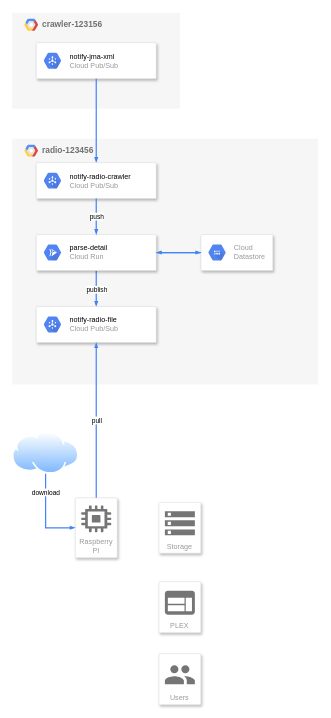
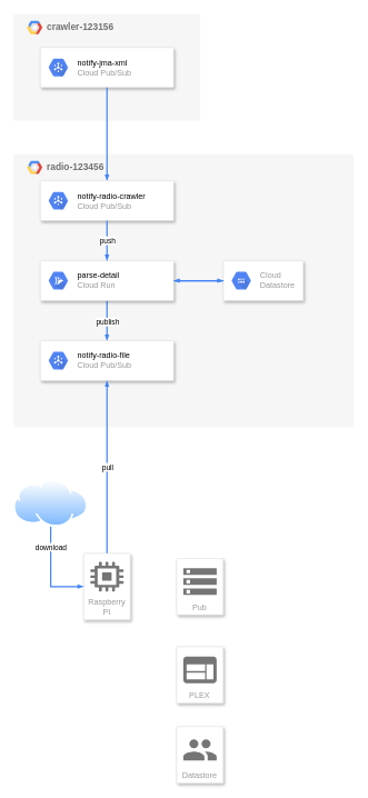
  <mxCell id="0" />
  <mxCell id="1" parent="0" />
  <mxCell id="2" value="&lt;b&gt;radio-123456&lt;/b&gt;" style="fillColor=#F6F6F6;strokeColor=none;shadow=0;gradientColor=none;fontSize=14;align=left;spacing=10;fontColor=#717171;9E9E9E;verticalAlign=top;spacingTop=-4;fontStyle=0;spacingLeft=40;html=1;" vertex="1" parent="1"><mxGeometry y="230" width="510" height="410" as="geometry" x="20" /></mxCell>
  <mxCell id="3" value="" style="shape=mxgraph.gcp2.google_cloud_platform;fillColor=#F6F6F6;strokeColor=none;shadow=0;gradientColor=none;" vertex="1" parent="2"><mxGeometry width="23" height="20" relative="1" as="geometry"><mxPoint x="20" y="10" as="offset" /></mxGeometry></mxCell>
  <mxCell id="4" value="&lt;b&gt;crawler-123156&lt;/b&gt;" style="fillColor=#F6F6F6;strokeColor=none;shadow=0;gradientColor=none;fontSize=14;align=left;spacing=10;fontColor=#717171;9E9E9E;verticalAlign=top;spacingTop=-4;fontStyle=0;spacingLeft=40;html=1;" parent="1" vertex="1"><mxGeometry y="20" width="280" height="160" as="geometry" x="20" /></mxCell>
  <mxCell id="5" value="" style="shape=mxgraph.gcp2.google_cloud_platform;fillColor=#F6F6F6;strokeColor=none;shadow=0;gradientColor=none;" parent="4" vertex="1"><mxGeometry width="23" height="20" relative="1" as="geometry"><mxPoint x="20" y="10" as="offset" /></mxGeometry></mxCell>
  <mxCell id="6" value="" style="strokeColor=#dddddd;shadow=1;strokeWidth=1;rounded=1;absoluteArcSize=1;arcSize=2;" parent="1" vertex="1"><mxGeometry x="334.47" y="390" width="120" height="60" as="geometry" /></mxCell>
  <mxCell id="7" value="Cloud&#10;Datastore" style="dashed=0;connectable=0;html=1;fillColor=#5184F3;strokeColor=none;shape=mxgraph.gcp2.hexIcon;prIcon=cloud_datastore;part=1;labelPosition=right;verticalLabelPosition=middle;align=left;verticalAlign=middle;spacingLeft=5;fontColor=#999999;fontSize=12;" parent="6" vertex="1"><mxGeometry y="0.5" width="44" height="39" relative="1" as="geometry"><mxPoint x="5" y="-19.5" as="offset" /></mxGeometry></mxCell>
  <mxCell id="8" value="" style="edgeStyle=orthogonalEdgeStyle;fontSize=12;html=1;endArrow=blockThin;endFill=1;rounded=0;strokeWidth=2;endSize=4;startSize=4;dashed=0;strokeColor=#4284F3;" parent="1" source="18" target="6" edge="1"><mxGeometry width="100" relative="1" as="geometry"><mxPoint x="170" y="500" as="sourcePoint" /><mxPoint x="350" y="730" as="targetPoint" /></mxGeometry></mxCell>
  <mxCell id="9" value="" style="edgeStyle=orthogonalEdgeStyle;fontSize=12;html=1;endArrow=blockThin;endFill=1;rounded=0;strokeWidth=2;endSize=4;startSize=4;dashed=0;strokeColor=#4284F3;" parent="1" source="18" target="22" edge="1"><mxGeometry width="100" relative="1" as="geometry"><mxPoint x="170" y="500" as="sourcePoint" /><mxPoint x="350" y="730" as="targetPoint" /></mxGeometry></mxCell>
  <mxCell id="10" value="publish" style="edgeLabel;html=1;align=center;verticalAlign=middle;resizable=0;points=[];" vertex="1" connectable="0" parent="9"><mxGeometry x="0.033" relative="1" as="geometry"><mxPoint as="offset" /></mxGeometry></mxCell>
- <mxCell id="11" value="Users" style="strokeColor=#dddddd;shadow=1;strokeWidth=1;rounded=1;absoluteArcSize=1;arcSize=2;labelPosition=center;verticalLabelPosition=middle;align=center;verticalAlign=bottom;spacingLeft=0;fontColor=#999999;fontSize=12;whiteSpace=wrap;spacingBottom=2;" parent="1" vertex="1"><mxGeometry x="264.47" y="1089" width="70" height="85" as="geometry" /></mxCell>
+ <mxCell id="11" value="Datastore" style="strokeColor=#dddddd;shadow=1;strokeWidth=1;rounded=1;absoluteArcSize=1;arcSize=2;labelPosition=center;verticalLabelPosition=middle;align=center;verticalAlign=bottom;spacingLeft=0;fontColor=#999999;fontSize=12;whiteSpace=wrap;spacingBottom=2;" parent="1" vertex="1"><mxGeometry x="264.47" y="1089" width="70" height="85" as="geometry" /></mxCell>
  <mxCell id="12" value="" style="dashed=0;connectable=0;html=1;fillColor=#757575;strokeColor=none;shape=mxgraph.gcp2.users;part=1;" parent="11" vertex="1"><mxGeometry x="0.5" width="50" height="31.5" relative="1" as="geometry"><mxPoint x="-25" y="19.25" as="offset" /></mxGeometry></mxCell>
  <mxCell id="13" value="" style="strokeColor=#dddddd;shadow=1;strokeWidth=1;rounded=1;absoluteArcSize=1;arcSize=2;" parent="1" vertex="1"><mxGeometry x="60" y="70" width="200" height="60" as="geometry" /></mxCell>
  <mxCell id="14" value="&lt;font color=&quot;#000000&quot;&gt;notify-jma-xml&lt;/font&gt;&lt;br&gt;Cloud Pub/Sub" style="dashed=0;connectable=0;html=1;fillColor=#5184F3;strokeColor=none;shape=mxgraph.gcp2.hexIcon;prIcon=cloud_pubsub;part=1;labelPosition=right;verticalLabelPosition=middle;align=left;verticalAlign=middle;spacingLeft=5;fontColor=#999999;fontSize=12;" parent="13" vertex="1"><mxGeometry y="0.5" width="44" height="39" relative="1" as="geometry"><mxPoint x="5" y="-19.5" as="offset" /></mxGeometry></mxCell>
  <mxCell id="15" value="" style="edgeStyle=orthogonalEdgeStyle;fontSize=12;html=1;endArrow=blockThin;endFill=1;rounded=0;strokeWidth=2;endSize=4;startSize=4;dashed=0;strokeColor=#4284F3;" parent="1" source="13" target="16" edge="1"><mxGeometry width="100" relative="1" as="geometry"><mxPoint x="145" y="100" as="sourcePoint" /><mxPoint x="-30" y="359.98" as="targetPoint" /></mxGeometry></mxCell>
  <mxCell id="16" value="" style="strokeColor=#dddddd;shadow=1;strokeWidth=1;rounded=1;absoluteArcSize=1;arcSize=2;" parent="1" vertex="1"><mxGeometry x="60" y="270" width="200" height="60" as="geometry" /></mxCell>
  <mxCell id="17" value="&lt;font color=&quot;#000000&quot;&gt;notify-radio-crawler&lt;/font&gt;&lt;br&gt;Cloud Pub/Sub" style="dashed=0;connectable=0;html=1;fillColor=#5184F3;strokeColor=none;shape=mxgraph.gcp2.hexIcon;prIcon=cloud_pubsub;part=1;labelPosition=right;verticalLabelPosition=middle;align=left;verticalAlign=middle;spacingLeft=5;fontColor=#999999;fontSize=12;" parent="16" vertex="1"><mxGeometry y="0.5" width="44" height="39" relative="1" as="geometry"><mxPoint x="5" y="-19.5" as="offset" /></mxGeometry></mxCell>
  <mxCell id="18" value="" style="strokeColor=#dddddd;shadow=1;strokeWidth=1;rounded=1;absoluteArcSize=1;arcSize=2;" parent="1" vertex="1"><mxGeometry x="60" y="390" width="200" height="60" as="geometry" /></mxCell>
  <mxCell id="19" value="&lt;font color=&quot;#000000&quot;&gt;parse-detail&lt;br&gt;&lt;/font&gt;Cloud Run" style="dashed=0;connectable=0;html=1;fillColor=#5184F3;strokeColor=none;shape=mxgraph.gcp2.hexIcon;prIcon=cloud_run;part=1;labelPosition=right;verticalLabelPosition=middle;align=left;verticalAlign=middle;spacingLeft=5;fontColor=#999999;fontSize=12;" parent="18" vertex="1"><mxGeometry y="0.5" width="44" height="39" relative="1" as="geometry"><mxPoint x="5" y="-19.5" as="offset" /></mxGeometry></mxCell>
  <mxCell id="20" value="" style="edgeStyle=orthogonalEdgeStyle;fontSize=12;html=1;endArrow=blockThin;endFill=1;rounded=0;strokeWidth=2;endSize=4;startSize=4;dashed=0;strokeColor=#4284F3;" parent="1" source="16" target="18" edge="1"><mxGeometry width="100" relative="1" as="geometry"><mxPoint x="200" y="150" as="sourcePoint" /><mxPoint x="200" y="270" as="targetPoint" /></mxGeometry></mxCell>
  <mxCell id="21" value="push" style="edgeLabel;html=1;align=center;verticalAlign=middle;resizable=0;points=[];" vertex="1" connectable="0" parent="20"><mxGeometry x="-0.033" relative="1" as="geometry"><mxPoint as="offset" /></mxGeometry></mxCell>
  <mxCell id="22" value="" style="strokeColor=#dddddd;shadow=1;strokeWidth=1;rounded=1;absoluteArcSize=1;arcSize=2;" vertex="1" parent="1"><mxGeometry x="60" y="510" width="200" height="60" as="geometry" /></mxCell>
  <mxCell id="23" value="&lt;font color=&quot;#000000&quot;&gt;notify-radio-file&lt;/font&gt;&lt;br&gt;Cloud Pub/Sub" style="dashed=0;connectable=0;html=1;fillColor=#5184F3;strokeColor=none;shape=mxgraph.gcp2.hexIcon;prIcon=cloud_pubsub;part=1;labelPosition=right;verticalLabelPosition=middle;align=left;verticalAlign=middle;spacingLeft=5;fontColor=#999999;fontSize=12;" vertex="1" parent="22"><mxGeometry y="0.5" width="44" height="39" relative="1" as="geometry"><mxPoint x="5" y="-19.5" as="offset" /></mxGeometry></mxCell>
  <mxCell id="24" value="Raspberry PI" style="strokeColor=#dddddd;shadow=1;strokeWidth=1;rounded=1;absoluteArcSize=1;arcSize=2;labelPosition=center;verticalLabelPosition=middle;align=center;verticalAlign=bottom;spacingLeft=0;fontColor=#999999;fontSize=12;whiteSpace=wrap;spacingBottom=2;" vertex="1" parent="1"><mxGeometry x="125" y="829" width="70" height="100" as="geometry" /></mxCell>
  <mxCell id="25" value="" style="dashed=0;connectable=0;html=1;fillColor=#757575;strokeColor=none;shape=mxgraph.gcp2.compute_engine_icon;part=1;" vertex="1" parent="24"><mxGeometry x="0.5" width="50" height="44.5" relative="1" as="geometry"><mxPoint x="-25" y="12.75" as="offset" /></mxGeometry></mxCell>
  <mxCell id="26" value="" style="edgeStyle=orthogonalEdgeStyle;fontSize=12;html=1;endArrow=blockThin;endFill=1;rounded=0;strokeWidth=2;endSize=4;startSize=4;dashed=0;strokeColor=#4284F3;" edge="1" parent="1" source="24" target="22"><mxGeometry width="100" relative="1" as="geometry"><mxPoint x="170" y="460" as="sourcePoint" /><mxPoint x="160" y="550" as="targetPoint" /></mxGeometry></mxCell>
  <mxCell id="27" value="pull" style="edgeLabel;html=1;align=center;verticalAlign=middle;resizable=0;points=[];" vertex="1" connectable="0" parent="26"><mxGeometry x="-0.162" y="-2" relative="1" as="geometry"><mxPoint x="-2" y="-21" as="offset" /></mxGeometry></mxCell>
  <mxCell id="28" value="PLEX" style="strokeColor=#dddddd;shadow=1;strokeWidth=1;rounded=1;absoluteArcSize=1;arcSize=2;labelPosition=center;verticalLabelPosition=middle;align=center;verticalAlign=bottom;spacingLeft=0;fontColor=#999999;fontSize=12;whiteSpace=wrap;spacingBottom=2;" vertex="1" parent="1"><mxGeometry x="264.47" y="969" width="70" height="85" as="geometry" /></mxCell>
  <mxCell id="29" value="" style="dashed=0;connectable=0;html=1;fillColor=#757575;strokeColor=none;shape=mxgraph.gcp2.application;part=1;" vertex="1" parent="28"><mxGeometry x="0.5" width="50" height="40" relative="1" as="geometry"><mxPoint x="-25" y="15" as="offset" /></mxGeometry></mxCell>
- <mxCell id="30" value="Storage" style="strokeColor=#dddddd;shadow=1;strokeWidth=1;rounded=1;absoluteArcSize=1;arcSize=2;labelPosition=center;verticalLabelPosition=middle;align=center;verticalAlign=bottom;spacingLeft=0;fontColor=#999999;fontSize=12;whiteSpace=wrap;spacingBottom=2;" vertex="1" parent="1"><mxGeometry x="264.47" y="836.5" width="70" height="85" as="geometry" /></mxCell>
+ <mxCell id="30" value="Pub" style="strokeColor=#dddddd;shadow=1;strokeWidth=1;rounded=1;absoluteArcSize=1;arcSize=2;labelPosition=center;verticalLabelPosition=middle;align=center;verticalAlign=bottom;spacingLeft=0;fontColor=#999999;fontSize=12;whiteSpace=wrap;spacingBottom=2;" vertex="1" parent="1"><mxGeometry x="264.47" y="836.5" width="70" height="85" as="geometry" /></mxCell>
  <mxCell id="31" value="" style="dashed=0;connectable=0;html=1;fillColor=#757575;strokeColor=none;shape=mxgraph.gcp2.storage;part=1;" vertex="1" parent="30"><mxGeometry x="0.5" width="50" height="40" relative="1" as="geometry"><mxPoint x="-25" y="15" as="offset" /></mxGeometry></mxCell>
  <mxCell id="32" value="" style="edgeStyle=orthogonalEdgeStyle;fontSize=12;html=1;endArrow=blockThin;endFill=1;rounded=0;strokeWidth=2;endSize=4;startSize=4;dashed=0;strokeColor=#4284F3;" edge="1" parent="1" source="34" target="24"><mxGeometry width="100" relative="1" as="geometry"><mxPoint x="299.001" y="728.975" as="sourcePoint" /><mxPoint x="350" y="879" as="targetPoint" /><Array as="points"><mxPoint x="76" y="879" /></Array></mxGeometry></mxCell>
  <mxCell id="33" value="download" style="edgeLabel;html=1;align=center;verticalAlign=middle;resizable=0;points=[];" vertex="1" connectable="0" parent="32"><mxGeometry x="0.302" y="1" relative="1" as="geometry"><mxPoint x="-1" y="-59" as="offset" /></mxGeometry></mxCell>
  <mxCell id="34" value="" style="aspect=fixed;perimeter=ellipsePerimeter;html=1;align=center;shadow=0;dashed=0;spacingTop=3;image;image=img/lib/active_directory/internet_cloud.svg;" vertex="1" parent="1"><mxGeometry y="719" width="111.11" height="70" as="geometry" x="20" /></mxCell>
  <mxCell id="35" value="" style="edgeStyle=orthogonalEdgeStyle;fontSize=12;html=1;endArrow=blockThin;endFill=1;rounded=0;strokeWidth=2;endSize=4;startSize=4;dashed=0;strokeColor=#4284F3;" edge="1" parent="1" source="6" target="18"><mxGeometry width="100" relative="1" as="geometry"><mxPoint x="430" y="389" as="sourcePoint" /><mxPoint x="530" y="389" as="targetPoint" /></mxGeometry></mxCell>
